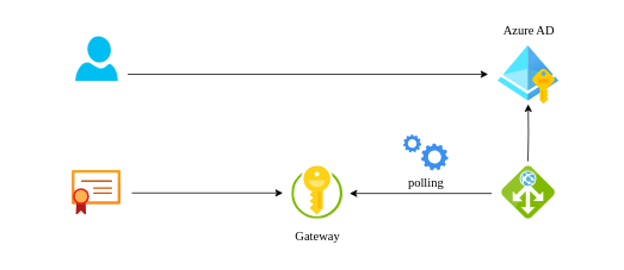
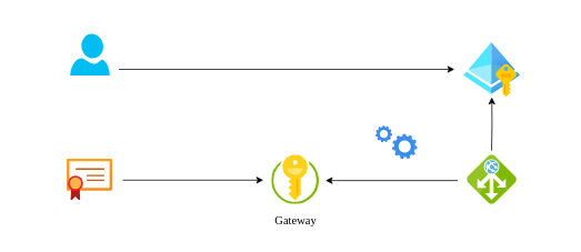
  <mxCell id="0" />
  <mxCell id="1" parent="0" />
  <mxCell id="2" value="" style="group" vertex="1" connectable="0" parent="1"><mxGeometry x="20" y="20" width="654.75" height="260" as="geometry" /></mxCell>
  <mxCell id="3" style="edgeStyle=orthogonalEdgeStyle;rounded=0;orthogonalLoop=1;jettySize=auto;html=1;strokeColor=#000000;" parent="2" edge="1"><mxGeometry relative="1" as="geometry"><mxPoint x="126.75" y="195.5" as="sourcePoint" /><mxPoint x="295.5" y="195.5" as="targetPoint" /></mxGeometry></mxCell>
  <mxCell id="4" style="edgeStyle=orthogonalEdgeStyle;rounded=0;orthogonalLoop=1;jettySize=auto;html=1;exitX=1.033;exitY=0.51;exitDx=0;exitDy=0;exitPerimeter=0;strokeColor=#000000;" parent="2" edge="1"><mxGeometry relative="1" as="geometry"><mxPoint x="528.818" y="196" as="sourcePoint" /><mxPoint x="370" y="196" as="targetPoint" /></mxGeometry></mxCell>
  <mxCell id="5" value="" style="image;aspect=fixed;html=1;points=[];align=center;fontSize=12;image=img/lib/azure2/app_services/App_Service_Certificates.svg;" vertex="1" parent="2"><mxGeometry x="60" y="170" width="54.69" height="50" as="geometry" /></mxCell>
  <mxCell id="6" value="" style="image;sketch=0;aspect=fixed;html=1;points=[];align=center;fontSize=12;image=img/lib/mscae/Key_Vaults.svg;" vertex="1" parent="2"><mxGeometry x="305.44" y="165.25" width="57.12" height="59.5" as="geometry" /></mxCell>
  <mxCell id="7" value="&lt;font style=&quot;font-size: 14px;&quot; face=&quot;Verdana&quot;&gt;Gateway&lt;/font&gt;" style="text;html=1;align=center;verticalAlign=middle;resizable=0;points=[];autosize=1;strokeColor=none;fillColor=none;" vertex="1" parent="2"><mxGeometry x="294" y="230" width="80" height="30" as="geometry" /></mxCell>
  <mxCell id="8" value="" style="image;sketch=0;aspect=fixed;html=1;points=[];align=center;fontSize=12;image=img/lib/mscae/Application_Gateway.svg;" vertex="1" parent="2"><mxGeometry x="540" y="165.25" width="59.5" height="59.5" as="geometry" /></mxCell>
  <mxCell id="9" value="" style="image;aspect=fixed;html=1;points=[];align=center;fontSize=12;image=img/lib/azure2/identity/Managed_Identities.svg;" vertex="1" parent="2"><mxGeometry x="535.75" y="30" width="68" height="66" as="geometry" /></mxCell>
  <mxCell id="10" style="edgeStyle=orthogonalEdgeStyle;rounded=0;orthogonalLoop=1;jettySize=auto;html=1;strokeColor=#000000;" edge="1" parent="2"><mxGeometry relative="1" as="geometry"><mxPoint x="569.25" y="160" as="sourcePoint" /><mxPoint x="569.5" y="96" as="targetPoint" /></mxGeometry></mxCell>
- <mxCell id="11" value="&lt;font face=&quot;Verdana&quot;&gt;&lt;span style=&quot;font-size: 14px;&quot;&gt;Azure AD&lt;/span&gt;&lt;/font&gt;" style="text;html=1;align=center;verticalAlign=middle;resizable=0;points=[];autosize=1;strokeColor=none;fillColor=none;" vertex="1" parent="2"><mxGeometry x="524.75" width="90" height="30" as="geometry" /></mxCell>
  <mxCell id="12" value="" style="group" vertex="1" connectable="0" parent="2"><mxGeometry x="420" y="130" width="70" height="70" as="geometry" /></mxCell>
  <mxCell id="13" value="" style="sketch=0;html=1;aspect=fixed;strokeColor=none;shadow=0;fillColor=#3B8DF1;verticalAlign=top;labelPosition=center;verticalLabelPosition=bottom;shape=mxgraph.gcp2.gear" vertex="1" parent="12"><mxGeometry x="30" y="10" width="30" height="30" as="geometry" /></mxCell>
  <mxCell id="14" value="" style="sketch=0;html=1;aspect=fixed;strokeColor=none;shadow=0;fillColor=#3B8DF1;verticalAlign=top;labelPosition=center;verticalLabelPosition=bottom;shape=mxgraph.gcp2.gear" vertex="1" parent="12"><mxGeometry x="10" width="20" height="20" as="geometry" /></mxCell>
- <mxCell id="15" value="&lt;font face=&quot;Verdana&quot;&gt;&lt;span style=&quot;font-size: 14px;&quot;&gt;polling&lt;/span&gt;&lt;/font&gt;" style="text;html=1;align=center;verticalAlign=middle;resizable=0;points=[];autosize=1;strokeColor=none;fillColor=none;" vertex="1" parent="12"><mxGeometry y="40" width="70" height="30" as="geometry" /></mxCell>
  <mxCell id="16" value="" style="verticalLabelPosition=bottom;html=1;verticalAlign=top;align=center;strokeColor=none;fillColor=#00BEF2;shape=mxgraph.azure.user;" vertex="1" parent="2"><mxGeometry x="63.59" y="20" width="47.5" height="50" as="geometry" /></mxCell>
  <mxCell id="17" style="edgeStyle=orthogonalEdgeStyle;rounded=0;orthogonalLoop=1;jettySize=auto;html=1;strokeColor=#000000;" edge="1" parent="2"><mxGeometry relative="1" as="geometry"><mxPoint x="122.1" y="62.5" as="sourcePoint" /><mxPoint x="524.75" y="62.5" as="targetPoint" /></mxGeometry></mxCell>
